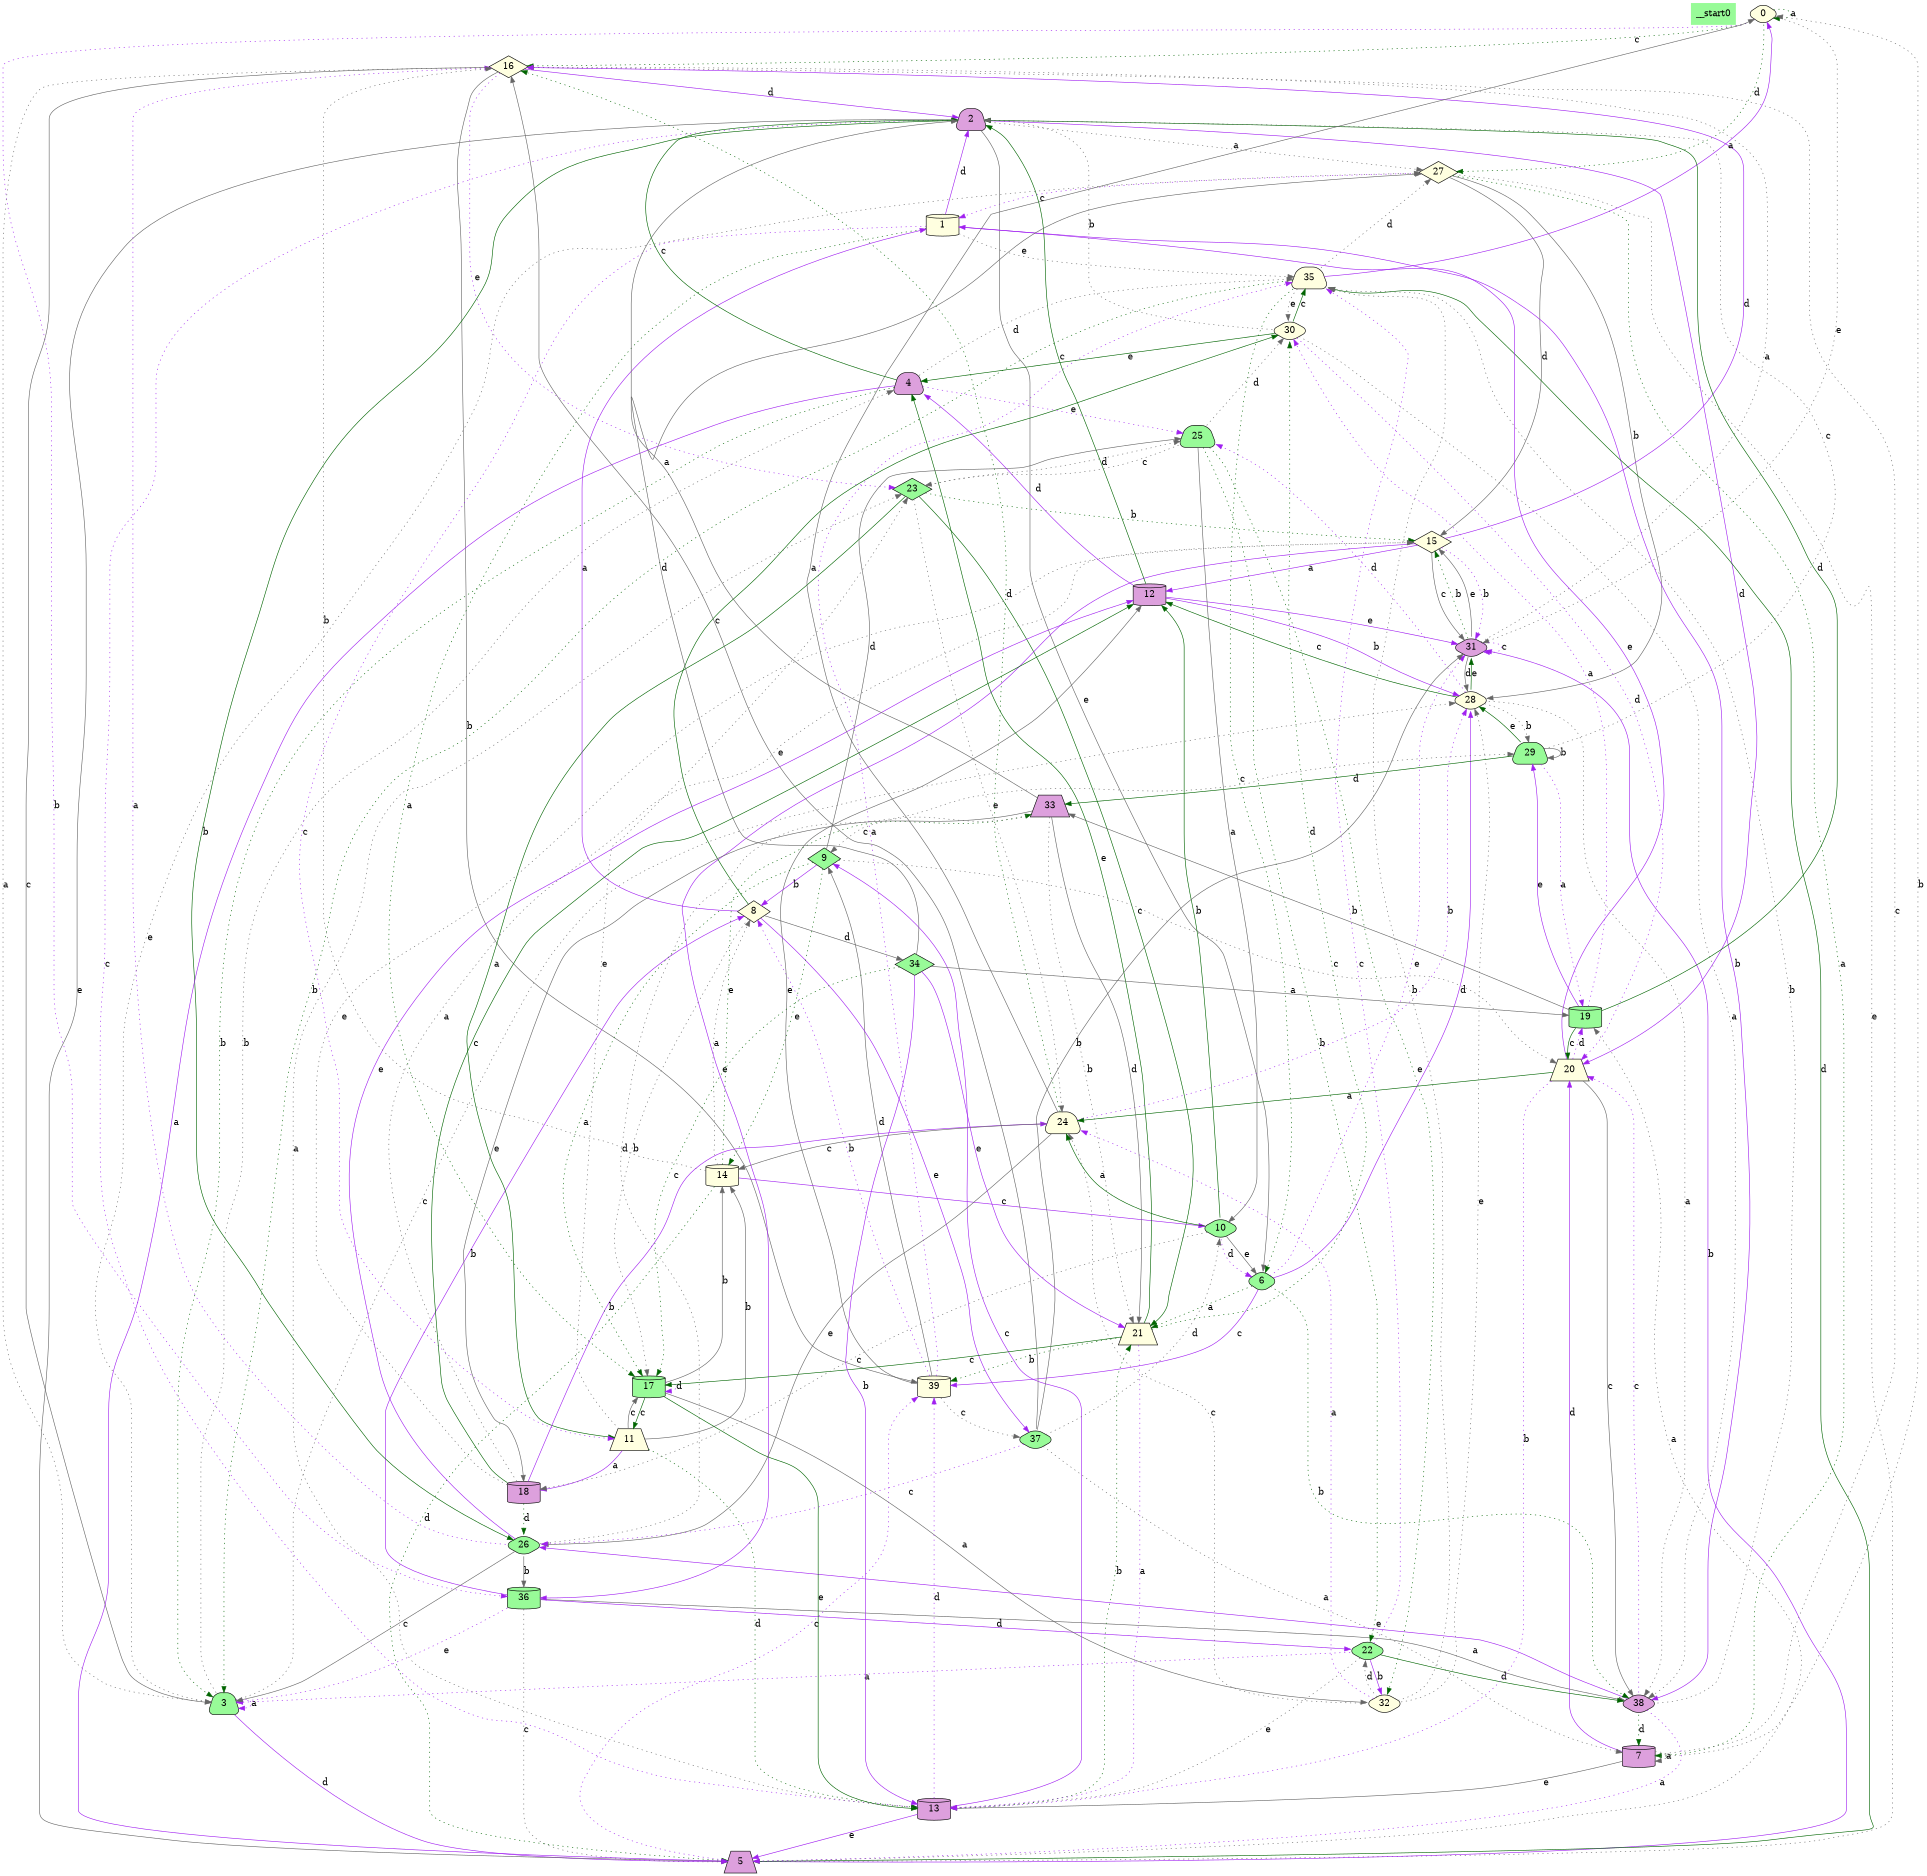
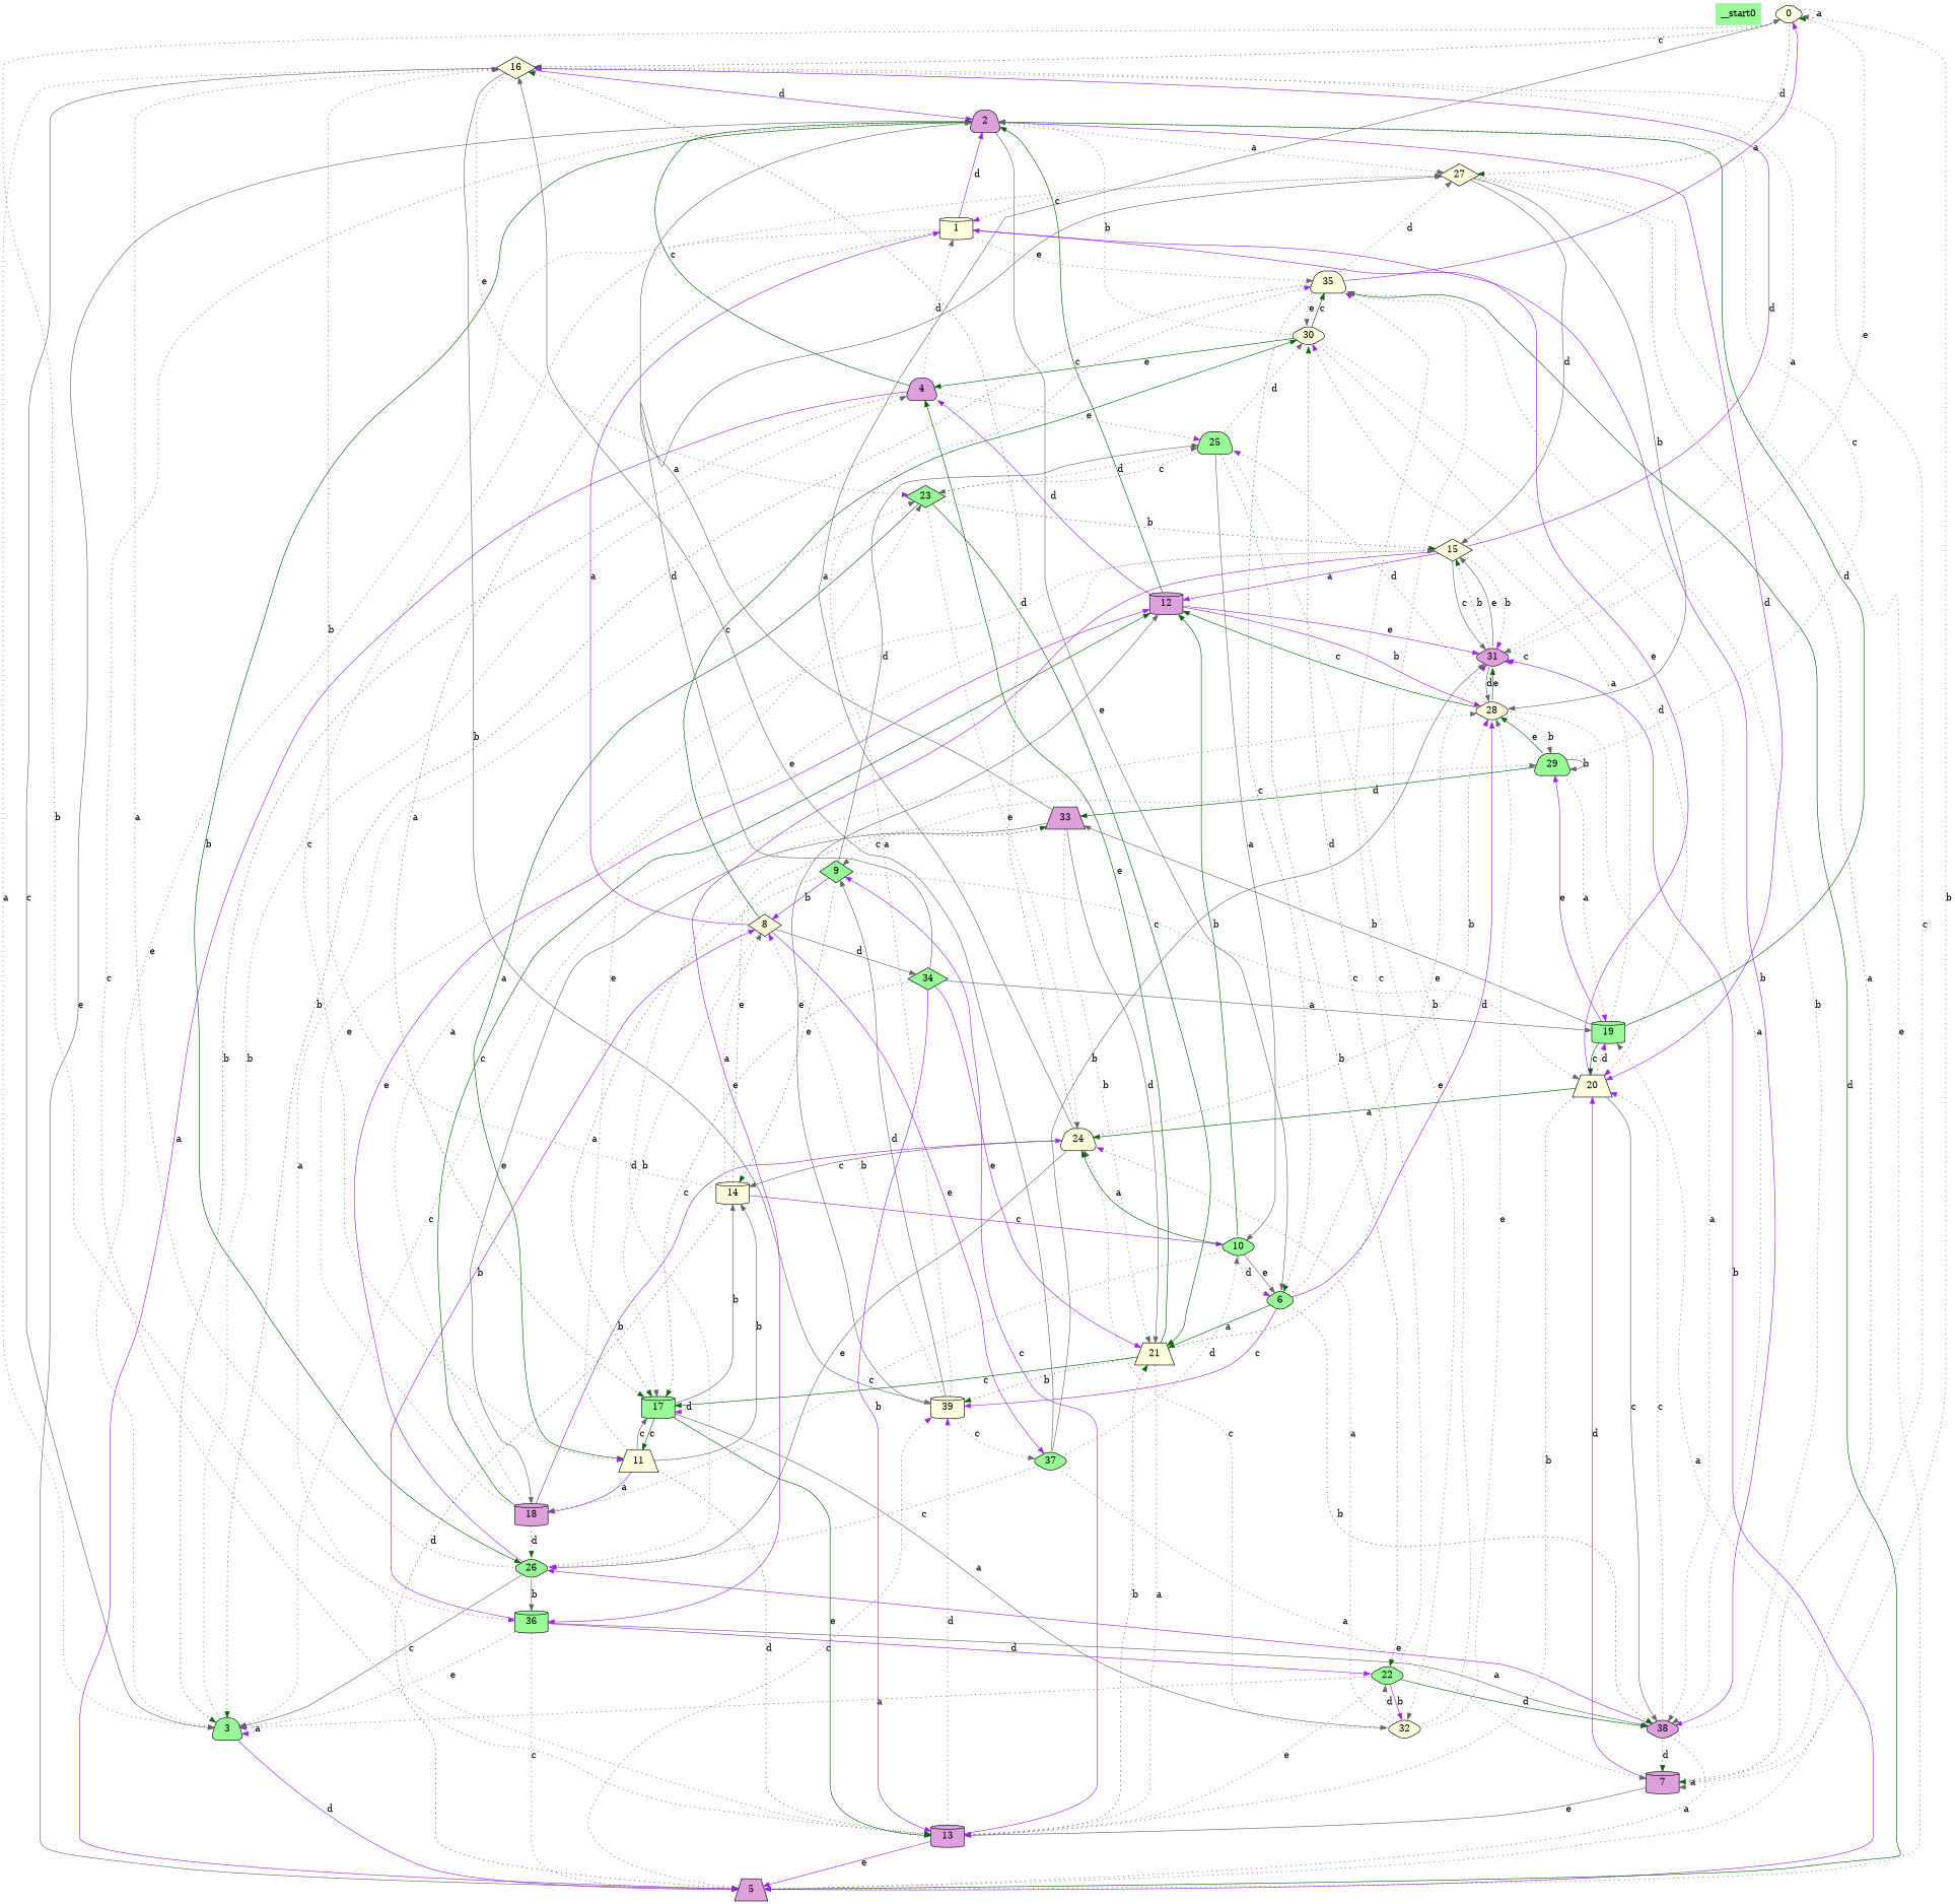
  digraph {
    rankdir=TB
    node [fillcolor=lightyellow shape=diamond style="rounded,filled" color=black]
    edge [color=gray40 style=dotted]
    __start0 [fillcolor=palegreen shape=none style=filled color=""]
    n2 [label=0]
    n3 [label=16 style=filled]
    n4 [label=27 style=filled]
    n5 [fillcolor=plum label=31]
    n6 [fillcolor=palegreen label=36 shape=cylinder]
    n7 [fillcolor=plum label=2 shape=trapezium]
    n8 [fillcolor=palegreen label=3 shape=trapezium]
    n9 [label=39 shape=cylinder]
    n10 [fillcolor=palegreen label=23 style=filled]
    n11 [label=1 shape=cylinder style=filled]
    n12 [fillcolor=plum label=5 shape=trapezium style=filled]
    n13 [label=28]
    n14 [fillcolor=plum label=7 shape=cylinder]
    n15 [label=15 style=filled]
    n16 [fillcolor=plum label=38]
    n17 [label=8 style=filled]
    n18 [fillcolor=palegreen label=22]
    n19 [label=11 shape=trapezium style=filled]
    n20 [fillcolor=palegreen label=17 shape=cylinder style=filled]
    n21 [label=35 shape=trapezium]
    n22 [fillcolor=palegreen label=6]
    n23 [fillcolor=plum label=13 shape=cylinder]
    n24 [label=20 shape=trapezium style=filled]
    n25 [fillcolor=palegreen label=26]
    n26 [label=14 shape=cylinder style=filled]
    n27 [fillcolor=plum label=18 shape=cylinder]
    n28 [label=32]
    n29 [label=30]
    n30 [label=21 shape=trapezium style=filled]
    n31 [fillcolor=palegreen label=9 style=filled]
    n32 [fillcolor=palegreen label=19 shape=cylinder style=filled]
    n33 [label=24 shape=trapezium]
    n34 [fillcolor=plum label=12 shape=cylinder]
    n35 [fillcolor=palegreen label=29 shape=trapezium]
    n36 [fillcolor=plum label=4 shape=trapezium]
    n37 [fillcolor=palegreen label=25 shape=trapezium]
    n38 [fillcolor=palegreen label=10]
    n39 [fillcolor=plum label=33 shape=trapezium style=filled]
    n40 [fillcolor=palegreen label=37]
    n41 [fillcolor=palegreen label=34 style=filled]
    n2 -> n2 [color=darkgreen label=a]
    n2 -> n3 [color=darkgreen label=c]
    n2 -> n4 [color=darkgreen label=d]
    n2 -> n5 [label=e]
    n2 -> n6 [color=purple label=b]
    n3 -> n7 [color=purple label=d style=solid]
    n3 -> n8 [label=a]
    n3 -> n8 [label=c style=solid]
    n3 -> n9 [label=b style=solid]
    n3 -> n10 [color=purple label=e]
    n4 -> n11 [color=purple label=c]
    n4 -> n12 [label=e]
    n4 -> n13 [label=b style=solid]
    n4 -> n14 [color=darkgreen label=a]
    n4 -> n15 [label=d style=solid]
    n5 -> n3 [label=a]
    n5 -> n5 [color=purple label=c]
    n5 -> n13 [label=d style=solid]
    n5 -> n15 [color=darkgreen label=b]
    n5 -> n15 [label=e style=solid]
    n6 -> n8 [color=purple label=e]
    n6 -> n12 [label=c]
    n6 -> n16 [label=a style=solid]
    n6 -> n17 [color=purple label=b style=solid]
    n6 -> n18 [color=purple label=d style=solid]
    n7 -> n4 [label=a]
    n7 -> n22 [label=e style=solid]
    n7 -> n23 [color=purple label=c]
    n7 -> n24 [color=purple label=d style=solid]
    n7 -> n25 [color=darkgreen label=b style=solid]
    n8 -> n4 [label=e]
    n8 -> n8 [color=purple label=a]
    n8 -> n12 [color=purple label=d style=solid]
    n8 -> n13 [label=c]
    n8 -> n36 [label=b]
    n9 -> n17 [color=purple label=b]
    n9 -> n21 [color=purple label=a]
    n9 -> n31 [label=d style=solid]
    n9 -> n34 [label=e style=solid]
    n9 -> n40 [label=c]
    n10 -> n15 [color=darkgreen label=b]
    n10 -> n19 [color=darkgreen label=a style=solid]
    n10 -> n30 [color=darkgreen label=c style=solid]
    n10 -> n33 [label=e]
    n10 -> n37 [label=d]
    n11 -> n7 [color=purple label=d style=solid]
    n11 -> n16 [color=purple label=b style=solid]
    n11 -> n19 [color=purple label=c]
    n11 -> n20 [color=darkgreen label=a]
    n11 -> n21 [label=e]
    n12 -> n5 [color=purple label=b style=solid]
    n12 -> n7 [label=e style=solid]
    n12 -> n9 [color=purple label=c]
    n12 -> n21 [color=darkgreen label=d style=solid]
    n12 -> n32 [label=a]
    n13 -> n5 [color=darkgreen label=e style=solid]
    n13 -> n16 [label=a]
    n13 -> n34 [color=darkgreen label=c style=solid]
    n13 -> n35 [label=b]
    n13 -> n37 [color=purple label=d]
    n14 -> n2 [label=b]
    n14 -> n3 [label=c]
    n14 -> n14 [label=a]
    n14 -> n23 [label=e style=solid]
    n14 -> n24 [color=purple label=d style=solid]
    n15 -> n3 [color=purple label=d style=solid]
    n15 -> n5 [color=purple label=b]
    n15 -> n5 [label=c style=solid]
    n15 -> n6 [color=purple label=e style=solid]
    n15 -> n34 [color=purple label=a style=solid]
    n16 -> n12 [color=purple label=a]
    n16 -> n14 [color=darkgreen label=d]
    n16 -> n21 [label=b]
    n16 -> n24 [color=purple label=c]
    n16 -> n25 [color=purple label=e style=solid]
    n17 -> n11 [color=purple label=a style=solid]
    n17 -> n20 [label=b]
    n17 -> n29 [color=darkgreen label=c style=solid]
    n17 -> n40 [color=purple label=e style=solid]
    n17 -> n41 [label=d style=solid]
    n18 -> n8 [color=purple label=a]
    n18 -> n16 [color=darkgreen label=d style=solid]
    n18 -> n21 [color=purple label=c]
    n18 -> n23 [label=e]
    n18 -> n28 [color=purple label=b style=solid]
    n19 -> n10 [label=e]
    n19 -> n20 [label=c style=solid]
    n19 -> n23 [color=darkgreen label=d]
    n19 -> n26 [label=b style=solid]
    n19 -> n27 [color=purple label=a style=solid]
    n20 -> n19 [color=darkgreen label=c style=solid]
    n20 -> n20 [color=purple label=d]
    n20 -> n23 [color=darkgreen label=e style=solid]
    n20 -> n26 [label=b style=solid]
    n20 -> n28 [label=a style=solid]
    n21 -> n2 [color=purple label=a style=solid]
    n21 -> n4 [label=d]
    n21 -> n8 [color=darkgreen label=b]
    n21 -> n22 [color=darkgreen label=c]
    n21 -> n29 [label=e]
    n22 -> n5 [color=purple label=e]
    n22 -> n9 [color=purple label=c style=solid]
    n22 -> n13 [color=purple label=d style=solid]
    n22 -> n16 [color=darkgreen label=b]
-   n22 -> n30 [color=darkgreen label=a]
+   n22 -> n30 [color=darkgreen label=a style=solid]
    n23 -> n9 [color=purple label=d]
    n23 -> n10 [label=a]
    n23 -> n12 [color=purple label=e style=solid]
    n23 -> n30 [color=darkgreen label=b]
    n23 -> n31 [color=purple label=c style=solid]
    n24 -> n11 [color=purple label=e style=solid]
    n24 -> n16 [label=c style=solid]
    n24 -> n23 [color=purple label=b]
    n24 -> n32 [color=purple label=d]
    n24 -> n33 [color=darkgreen label=a style=solid]
    n25 -> n3 [color=purple label=a]
    n25 -> n6 [label=b style=solid]
    n25 -> n8 [label=c style=solid]
    n25 -> n34 [color=purple label=e style=solid]
    n25 -> n35 [label=d]
    n26 -> n3 [label=b]
    n26 -> n12 [color=darkgreen label=d]
    n26 -> n17 [label=a]
    n26 -> n38 [color=purple label=c style=solid]
    n26 -> n39 [color=darkgreen label=e]
    n27 -> n15 [label=a]
    n27 -> n15 [label=e]
    n27 -> n25 [color=darkgreen label=d]
    n27 -> n33 [color=purple label=b style=solid]
    n27 -> n34 [color=darkgreen label=c style=solid]
    n28 -> n13 [label=e]
    n28 -> n18 [label=d]
    n28 -> n21 [label=b]
    n28 -> n33 [color=purple label=a]
    n28 -> n33 [label=c]
    n29 -> n7 [label=b]
    n29 -> n16 [label=a]
    n29 -> n21 [color=darkgreen label=c style=solid]
    n29 -> n24 [color=purple label=d]
    n29 -> n36 [color=darkgreen label=e style=solid]
    n30 -> n9 [color=darkgreen label=b]
    n30 -> n20 [color=darkgreen label=c style=solid]
    n30 -> n23 [color=purple label=a]
    n30 -> n29 [color=darkgreen label=d]
    n30 -> n36 [color=darkgreen label=e style=solid]
    n31 -> n17 [color=purple label=b style=solid]
    n31 -> n20 [color=darkgreen label=a]
    n31 -> n24 [label=c]
    n31 -> n26 [color=darkgreen label=e]
    n31 -> n37 [label=d style=solid]
    n32 -> n7 [color=darkgreen label=d style=solid]
    n32 -> n24 [color=darkgreen label=c style=solid]
    n32 -> n29 [color=purple label=a]
    n32 -> n35 [color=purple label=e style=solid]
    n32 -> n39 [label=b style=solid]
    n33 -> n2 [label=a style=solid]
    n33 -> n3 [color=darkgreen label=d]
    n33 -> n13 [color=purple label=b]
    n33 -> n25 [label=e style=solid]
    n33 -> n26 [label=c style=solid]
    n34 -> n5 [color=purple label=e style=solid]
    n34 -> n7 [color=darkgreen label=c style=solid]
    n34 -> n13 [color=purple label=b style=solid]
    n34 -> n36 [color=purple label=d style=solid]
    n35 -> n7 [label=c]
    n35 -> n13 [color=darkgreen label=e style=solid]
    n35 -> n32 [color=purple label=a]
    n35 -> n35 [label=b style=solid]
    n35 -> n39 [color=darkgreen label=d style=solid]
    n36 -> n7 [color=darkgreen label=c style=solid]
    n36 -> n8 [color=darkgreen label=b]
    n36 -> n12 [color=purple label=a style=solid]
-   n36 -> n21 [label=d]
+   n36 -> n11 [label=d]
    n36 -> n37 [color=purple label=e]
    n37 -> n10 [label=c]
    n37 -> n18 [color=darkgreen label=b]
-   n37 -> n28 [color=darkgreen label=e]
+   n37 -> n28 [label=e]
    n37 -> n29 [label=d]
    n37 -> n38 [label=a style=solid]
    n38 -> n22 [color=purple label=d]
    n38 -> n22 [label=e style=solid]
    n38 -> n27 [label=c]
    n38 -> n33 [color=darkgreen label=a style=solid]
    n38 -> n34 [color=darkgreen label=b style=solid]
    n39 -> n7 [label=a style=solid]
    n39 -> n27 [label=e style=solid]
    n39 -> n30 [label=b]
    n39 -> n30 [label=d style=solid]
    n39 -> n31 [label=c]
    n40 -> n3 [label=e style=solid]
    n40 -> n5 [label=b style=solid]
    n40 -> n14 [label=a]
    n40 -> n25 [color=purple label=c]
    n40 -> n38 [label=d]
    n41 -> n4 [label=d style=solid]
    n41 -> n20 [color=darkgreen label=c]
    n41 -> n23 [color=purple label=b style=solid]
    n41 -> n30 [color=purple label=e style=solid]
    n41 -> n32 [label=a style=solid]
  }
